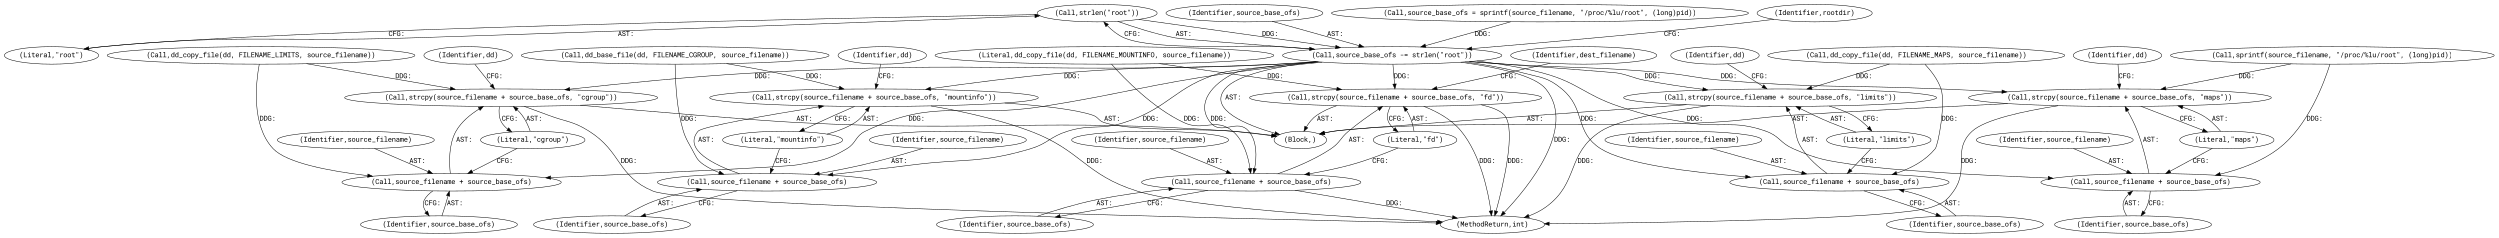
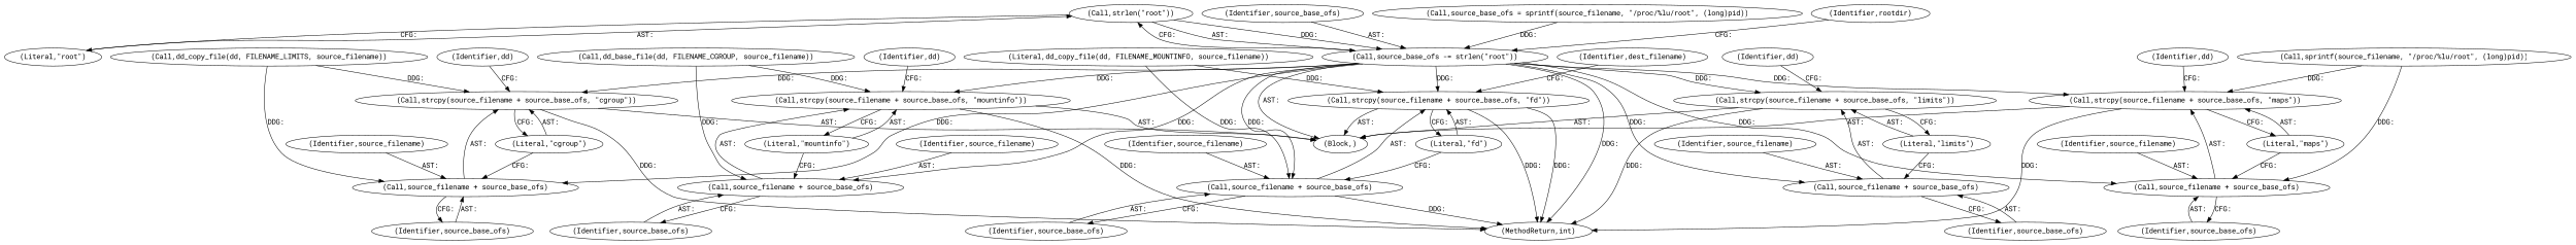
  digraph {
    fontname="Roboto Mono"
    node [fontname="Roboto Mono"]
    edge [fontname="Roboto Mono"]
    n1 [label="(Call,strlen(\"root\"))"]
    n2 [label="(Call,source_base_ofs -= strlen(\"root\"))"]
    n3 [label="(Literal,\"root\")"]
    n4 [label="(Call,strcpy(source_filename + source_base_ofs, \"maps\"))"]
    n5 [label="(Call,source_filename + source_base_ofs)"]
    n6 [label="(Call,strcpy(source_filename + source_base_ofs, \"limits\"))"]
    n7 [label="(Call,source_filename + source_base_ofs)"]
    n8 [label="(Call,strcpy(source_filename + source_base_ofs, \"cgroup\"))"]
    n9 [label="(Call,source_filename + source_base_ofs)"]
    n10 [label="(Call,strcpy(source_filename + source_base_ofs, \"mountinfo\"))"]
    n11 [label="(Call,source_filename + source_base_ofs)"]
    n12 [label="(Call,strcpy(source_filename + source_base_ofs, \"fd\"))"]
    n13 [label="(Call,source_filename + source_base_ofs)"]
    n14 [label="(Block,)"]
    n15 [label="(MethodReturn,int)"]
    n16 [label="(Literal,\"maps\")"]
    n17 [label="(Identifier,source_base_ofs)"]
    n18 [label="(Literal,\"limits\")"]
    n19 [label="(Identifier,source_base_ofs)"]
    n20 [label="(Literal,\"cgroup\")"]
    n21 [label="(Identifier,source_base_ofs)"]
    n22 [label="(Literal,\"mountinfo\")"]
    n23 [label="(Identifier,source_base_ofs)"]
    n24 [label="(Literal,\"fd\")"]
    n25 [label="(Identifier,source_base_ofs)"]
    n26 [label="(Identifier,source_base_ofs)"]
    n27 [label="(Call,source_base_ofs = sprintf(source_filename, \"/proc/%lu/root\", (long)pid))"]
    n28 [label="(Call,dd_copy_file(dd, FILENAME_LIMITS, source_filename))"]
    n29 [label="(Call,dd_base_file(dd, FILENAME_CGROUP, source_filename))"]
    n30 [label="(Literal,dd_copy_file(dd, FILENAME_MOUNTINFO, source_filename))"]
    n31 [label="(Identifier,dd)"]
    n32 [label="(Identifier,dd)"]
    n33 [label="(Identifier,dest_filename)"]
-   n34 [label="(Call,dd_copy_file(dd, FILENAME_MAPS, source_filename))"]
    n35 [label="(Identifier,source_filename)"]
    n36 [label="(Identifier,source_filename)"]
    n37 [label="(Identifier,source_filename)"]
    n38 [label="(Call,sprintf(source_filename, \"/proc/%lu/root\", (long)pid))"]
    n39 [label="(Identifier,dd)"]
    n40 [label="(Identifier,rootdir)"]
    n41 [label="(Identifier,source_filename)"]
    n42 [label="(Identifier,dd)"]
    n43 [label="(Identifier,source_filename)"]
    n1 -> n2 [label="AST: "]
    n1 -> n2 [label="DDG: "]
    n1 -> n3 [label="CFG: "]
    n2 -> n1 [label="CFG: "]
    n2 -> n4 [label="DDG: "]
    n2 -> n5 [label="DDG: "]
    n2 -> n6 [label="DDG: "]
    n2 -> n7 [label="DDG: "]
    n2 -> n8 [label="DDG: "]
    n2 -> n9 [label="DDG: "]
    n2 -> n10 [label="DDG: "]
    n2 -> n11 [label="DDG: "]
    n2 -> n12 [label="DDG: "]
    n2 -> n13 [label="DDG: "]
    n2 -> n14 [label="AST: "]
    n2 -> n15 [label="DDG: "]
    n3 -> n1 [label="AST: "]
    n4 -> n14 [label="AST: "]
    n4 -> n15 [label="DDG: "]
    n4 -> n16 [label="CFG: "]
    n5 -> n4 [label="AST: "]
    n5 -> n17 [label="CFG: "]
    n6 -> n14 [label="AST: "]
    n6 -> n15 [label="DDG: "]
    n6 -> n18 [label="CFG: "]
    n7 -> n6 [label="AST: "]
    n7 -> n19 [label="CFG: "]
    n8 -> n14 [label="AST: "]
    n8 -> n15 [label="DDG: "]
    n8 -> n20 [label="CFG: "]
    n9 -> n8 [label="AST: "]
    n9 -> n21 [label="CFG: "]
    n10 -> n14 [label="AST: "]
    n10 -> n15 [label="DDG: "]
    n10 -> n22 [label="CFG: "]
    n11 -> n10 [label="AST: "]
    n11 -> n23 [label="CFG: "]
    n12 -> n14 [label="AST: "]
    n12 -> n15 [label="DDG: "]
    n12 -> n15 [label="DDG: "]
    n12 -> n24 [label="CFG: "]
    n13 -> n12 [label="AST: "]
    n13 -> n15 [label="DDG: "]
    n13 -> n25 [label="CFG: "]
    n16 -> n4 [label="AST: "]
    n16 -> n5 [label="CFG: "]
    n17 -> n5 [label="AST: "]
    n18 -> n6 [label="AST: "]
    n18 -> n7 [label="CFG: "]
    n19 -> n7 [label="AST: "]
    n20 -> n8 [label="AST: "]
    n20 -> n9 [label="CFG: "]
    n21 -> n9 [label="AST: "]
    n22 -> n10 [label="AST: "]
    n22 -> n11 [label="CFG: "]
    n23 -> n11 [label="AST: "]
    n24 -> n12 [label="AST: "]
    n24 -> n13 [label="CFG: "]
    n25 -> n13 [label="AST: "]
    n26 -> n2 [label="AST: "]
    n27 -> n2 [label="DDG: "]
    n28 -> n8 [label="DDG: "]
    n28 -> n9 [label="DDG: "]
    n29 -> n10 [label="DDG: "]
    n29 -> n11 [label="DDG: "]
    n30 -> n12 [label="DDG: "]
    n30 -> n13 [label="DDG: "]
    n31 -> n8 [label="CFG: "]
    n32 -> n10 [label="CFG: "]
    n33 -> n12 [label="CFG: "]
-   n34 -> n6 [label="DDG: "]
-   n34 -> n7 [label="DDG: "]
    n35 -> n11 [label="AST: "]
    n36 -> n9 [label="AST: "]
    n37 -> n5 [label="AST: "]
    n38 -> n4 [label="DDG: "]
    n38 -> n5 [label="DDG: "]
    n39 -> n6 [label="CFG: "]
    n40 -> n2 [label="CFG: "]
    n41 -> n7 [label="AST: "]
    n42 -> n4 [label="CFG: "]
    n43 -> n13 [label="AST: "]
  }
